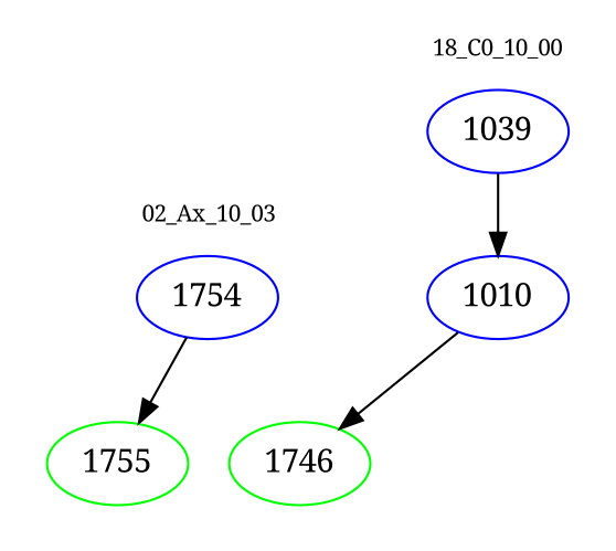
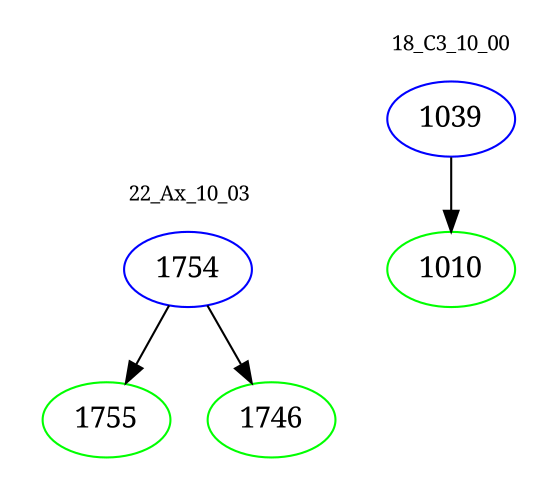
  digraph {
    fontname="Noto Serif"
    node [color=green fontname="Noto Serif"]
    edge [color=black fontname="Noto Serif"]
    n1 [color=blue label=1754]
    n2 [label=1746]
    n3 [label=1755]
    n4 [color=blue label=1039]
-   n5 [color=blue label=1010]
+   n5 [label=1010]
    subgraph cluster_1 {
      color=white
      fontsize=10
-     label="02_Ax_10_03"
+     label="22_Ax_10_03"
      n1
      n2
      n3
    }
    subgraph cluster_2 {
      color=white
      fontsize=10
-     label="18_C0_10_00"
+     label="18_C3_10_00"
      n4
      n5
    }
-   n5 -> n2
+   n1 -> n2
    n1 -> n3
    n4 -> n5
  }
